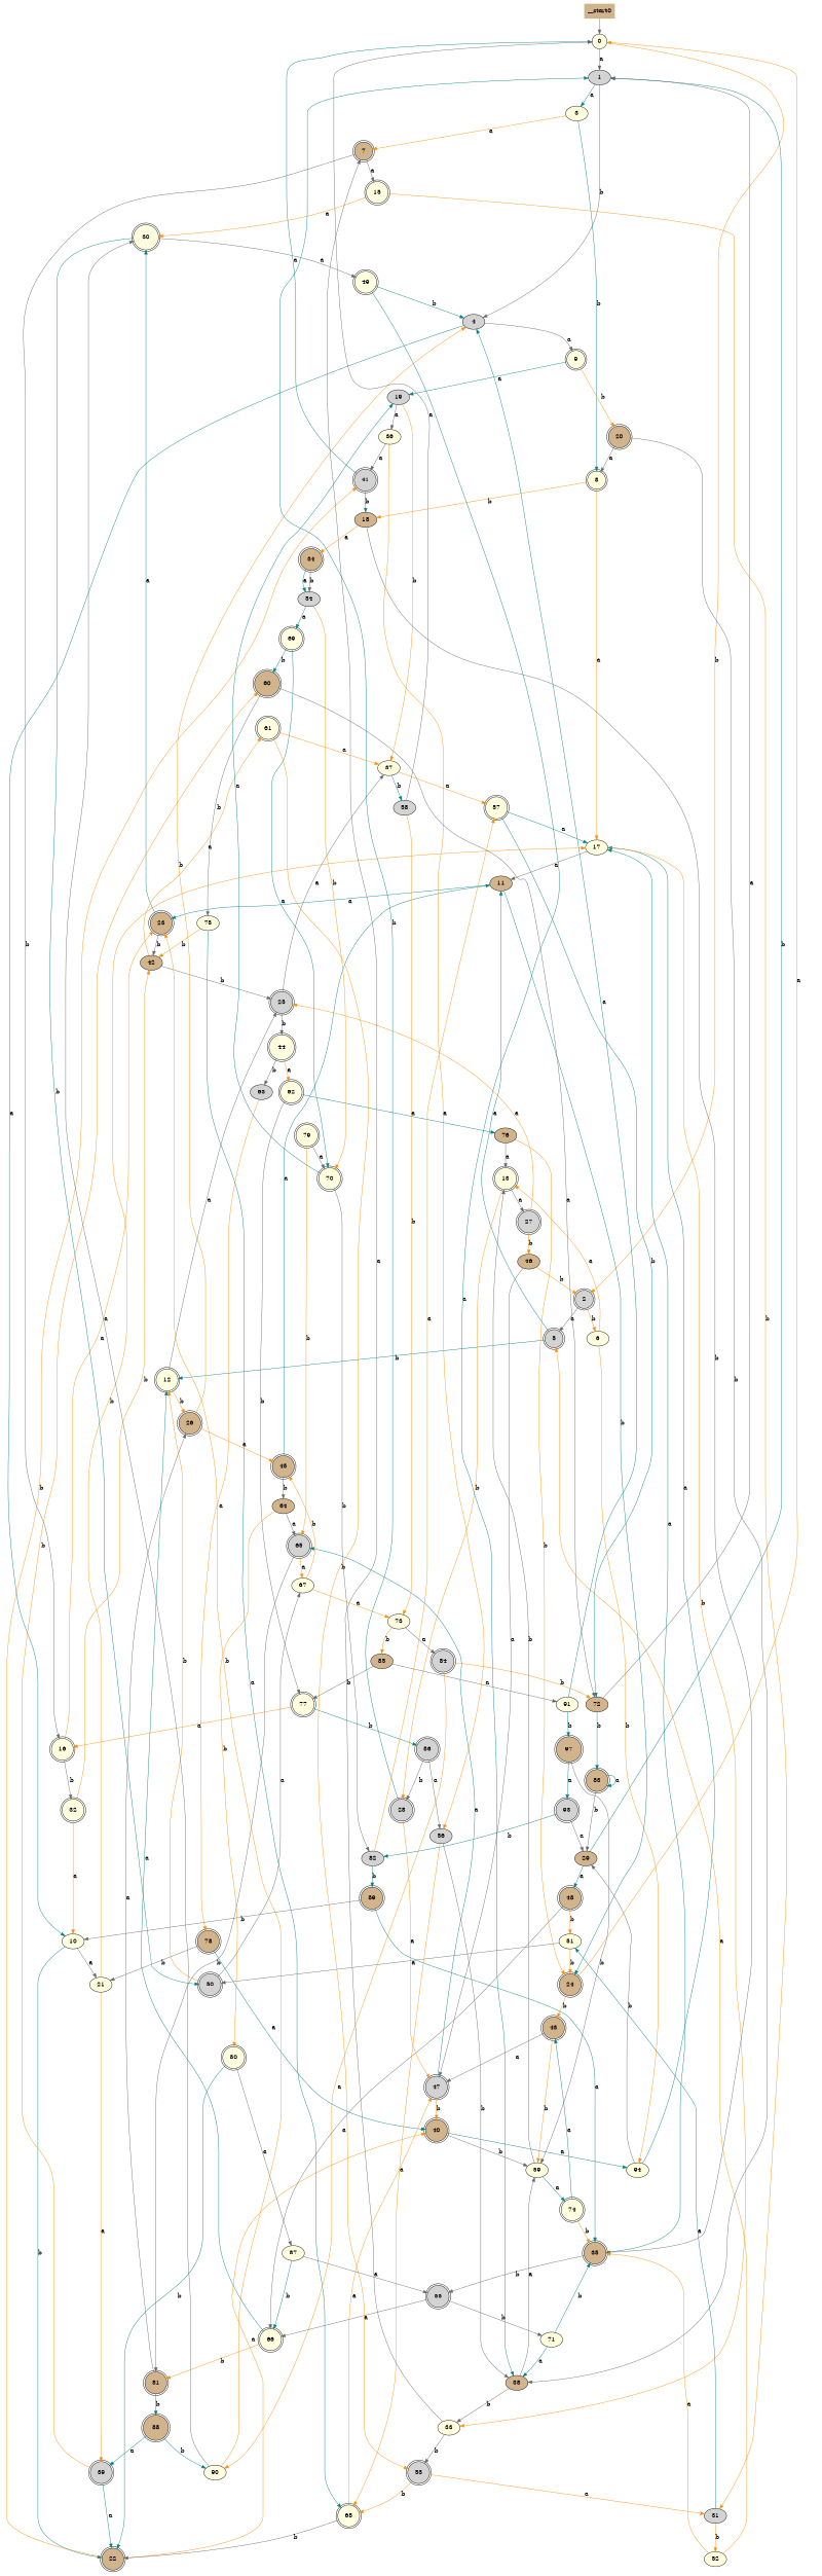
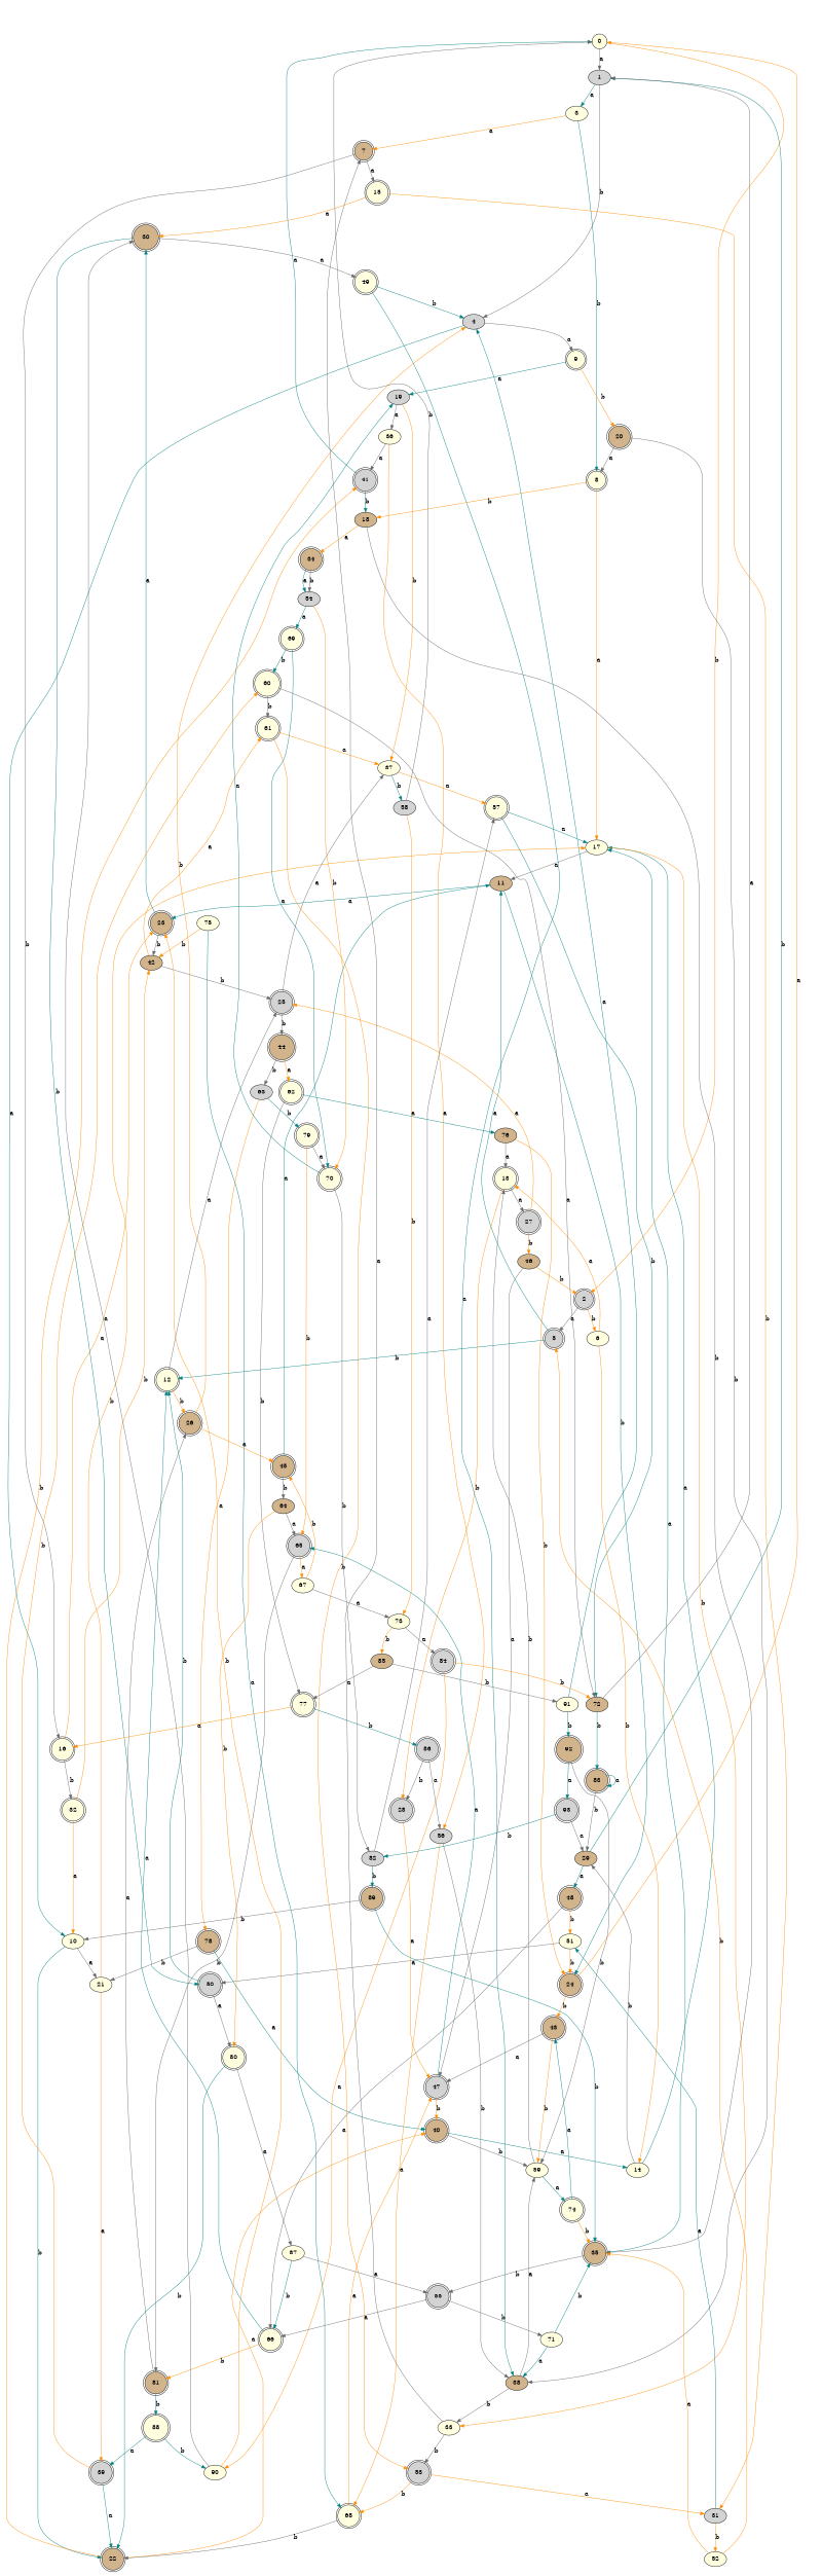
  digraph {
    node [fillcolor=lightyellow shape=doublecircle style=filled]
    edge [color=gray40]
-   __start0 [fillcolor=tan shape=none]
    0 [shape=circle]
    1 [fillcolor=lightgrey shape=""]
    2 [fillcolor=lightgrey]
    3 [shape=""]
    4 [fillcolor=lightgrey shape=""]
    5 [fillcolor=lightgrey]
    6 [shape=""]
    7 [fillcolor=tan]
    8
    9
    10 [shape=""]
    11 [fillcolor=tan shape=""]
    12
    13
-   14 [label=94 shape=""]
+   14 [shape=""]
    15
    16
    17 [shape=""]
    18 [fillcolor=tan shape=""]
    19 [fillcolor=lightgrey shape=""]
    20 [fillcolor=tan]
    21 [shape=""]
    22 [fillcolor=tan]
    23 [fillcolor=tan]
    24 [fillcolor=tan]
    25 [fillcolor=lightgrey]
    26 [fillcolor=tan]
    27 [fillcolor=lightgrey]
    28 [fillcolor=lightgrey]
    29 [fillcolor=tan shape=""]
-   30
+   30 [fillcolor=tan]
    31 [fillcolor=lightgrey shape=""]
    32
    33 [shape=""]
    34 [fillcolor=tan]
    35 [fillcolor=tan]
    36 [shape=""]
    37 [shape=""]
    38 [fillcolor=tan shape=""]
    39 [fillcolor=lightgrey]
    40 [fillcolor=tan]
    41 [fillcolor=lightgrey]
    42 [fillcolor=tan shape=""]
    43 [fillcolor=tan]
-   44
+   44 [fillcolor=tan]
    45 [fillcolor=tan]
    46 [fillcolor=tan shape=""]
    47 [fillcolor=lightgrey]
    48 [fillcolor=tan]
    49
    50 [fillcolor=lightgrey]
    51 [shape=""]
    52 [shape=""]
    53 [fillcolor=lightgrey]
    54 [fillcolor=lightgrey shape=""]
    55 [fillcolor=lightgrey]
    56 [fillcolor=lightgrey shape=""]
    57
    58 [fillcolor=lightgrey shape=""]
    59 [shape=""]
-   60 [fillcolor=tan]
+   60
    61
    62
    63 [fillcolor=lightgrey shape=""]
    64 [fillcolor=tan shape=""]
    65 [fillcolor=lightgrey]
    66
    67 [shape=""]
    68
    69
    70
    71 [shape=""]
    72 [fillcolor=tan shape=""]
    73 [shape=""]
    74
    75 [shape=""]
    76 [fillcolor=tan shape=""]
    77
    78 [fillcolor=tan]
    79
    80
    81 [fillcolor=tan]
    82 [fillcolor=lightgrey shape=""]
    83 [fillcolor=tan]
    84 [fillcolor=lightgrey]
    85 [fillcolor=tan shape=""]
    86 [fillcolor=lightgrey]
    87 [shape=""]
-   88 [fillcolor=tan]
+   88
    89 [fillcolor=tan]
    90 [shape=""]
    91 [shape=""]
-   92 [fillcolor=tan label=97]
+   92 [fillcolor=tan]
    93 [fillcolor=lightgrey]
-   __start0 -> 0
    0 -> 1 [label=a]
    0 -> 2 [color=darkorange label=b]
    1 -> 3 [color=teal label=a]
    1 -> 4 [label=b]
    2 -> 5 [label=a]
    2 -> 6 [color=darkorange label=b]
    3 -> 7 [color=darkorange label=a]
    3 -> 8 [color=teal label=b]
    4 -> 9 [label=a]
    4 -> 10 [color=teal label=a]
    5 -> 11 [color=teal label=a]
    5 -> 12 [color=teal label=b]
    6 -> 13 [color=darkorange label=a]
    6 -> 14 [color=darkorange label=b]
    7 -> 15 [label=a]
    7 -> 16 [label=b]
    8 -> 17 [color=darkorange label=a]
    8 -> 18 [color=darkorange label=b]
    9 -> 19 [color=teal label=a]
    9 -> 20 [color=darkorange label=b]
    10 -> 21 [label=a]
    10 -> 22 [color=teal label=b]
    11 -> 23 [color=teal label=a]
    11 -> 24 [color=teal label=b]
    12 -> 25 [label=a]
    12 -> 26 [color=darkorange label=b]
    13 -> 27 [label=a]
    13 -> 28 [color=darkorange label=b]
    14 -> 17 [color=teal label=a]
    14 -> 29 [label=b]
    15 -> 30 [color=darkorange label=a]
    15 -> 31 [color=darkorange label=b]
    16 -> 23 [color=darkorange label=a]
    16 -> 32 [label=b]
    17 -> 11 [label=a]
    17 -> 33 [color=darkorange label=b]
    18 -> 34 [color=darkorange label=a]
    18 -> 35 [label=b]
    19 -> 36 [label=a]
    19 -> 37 [color=darkorange label=b]
    20 -> 8 [label=a]
    20 -> 38 [label=b]
    21 -> 17 [color=darkorange label=b]
    21 -> 39 [color=darkorange label=a]
    22 -> 40 [color=darkorange label=a]
    22 -> 41 [color=darkorange label=b]
    23 -> 30 [color=teal label=a]
    23 -> 42 [label=b]
    24 -> 0 [color=darkorange label=a]
    24 -> 43 [color=darkorange label=b]
    25 -> 37 [label=a]
    25 -> 44 [label=b]
    26 -> 4 [color=darkorange label=b]
    26 -> 45 [color=darkorange label=a]
    27 -> 25 [color=darkorange label=a]
    27 -> 46 [color=darkorange label=b]
-   28 -> 1 [color=teal label=b]
    28 -> 47 [color=darkorange label=a]
    29 -> 1 [color=teal label=b]
    29 -> 48 [color=teal label=a]
    30 -> 49 [label=a]
    30 -> 50 [color=teal label=b]
    31 -> 51 [color=teal label=a]
    31 -> 52 [color=darkorange label=b]
    32 -> 10 [color=darkorange label=a]
    32 -> 42 [color=darkorange label=b]
    33 -> 7 [label=a]
    33 -> 53 [label=b]
    34 -> 54 [color=teal label=a]
    34 -> 54 [label=b]
    35 -> 17 [color=teal label=a]
    35 -> 55 [label=b]
    36 -> 41 [label=a]
    36 -> 56 [color=darkorange label=a]
    37 -> 57 [color=darkorange label=a]
    37 -> 58 [color=teal label=b]
    38 -> 33 [label=b]
    38 -> 59 [label=a]
    39 -> 22 [color=teal label=a]
    39 -> 60 [color=darkorange label=b]
    40 -> 14 [color=teal label=a]
    40 -> 59 [label=b]
    41 -> 0 [color=teal label=a]
    41 -> 18 [color=teal label=b]
    42 -> 25 [label=b]
    42 -> 61 [color=darkorange label=a]
    43 -> 47 [label=a]
    43 -> 59 [color=darkorange label=b]
    44 -> 62 [color=darkorange label=a]
    44 -> 63 [label=b]
    45 -> 11 [color=teal label=a]
    45 -> 64 [label=b]
    46 -> 2 [color=darkorange label=b]
    46 -> 47 [label=a]
    47 -> 40 [color=darkorange label=b]
    47 -> 65 [color=teal label=a]
    48 -> 51 [color=darkorange label=b]
    48 -> 66 [label=a]
    49 -> 4 [color=teal label=b]
    49 -> 38 [color=teal label=a]
-   50 -> 12 [color=darkorange label=b]
-   50 -> 67 [label=a]
+   50 -> 12 [color=teal label=b]
+   50 -> 80 [label=a]
    51 -> 24 [color=darkorange label=b]
    51 -> 50 [label=a]
-   52 -> 5 [color=darkorange label=a]
+   52 -> 5 [color=darkorange label=b]
    52 -> 35 [color=darkorange label=a]
    53 -> 31 [color=darkorange label=a]
    53 -> 68 [color=darkorange label=b]
    54 -> 69 [color=teal label=a]
    54 -> 70 [color=darkorange label=b]
    55 -> 66 [label=a]
    55 -> 71 [label=b]
    56 -> 38 [label=b]
    56 -> 68 [color=darkorange label=a]
    57 -> 17 [color=teal label=a]
    57 -> 72 [color=teal label=b]
-   58 -> 0 [label=a]
+   58 -> 0 [label=b]
    58 -> 73 [color=darkorange label=b]
    59 -> 13 [label=b]
    59 -> 74 [color=teal label=a]
    60 -> 72 [label=a]
-   60 -> 75 [label=b]
+   60 -> 61 [label=b]
    61 -> 37 [color=darkorange label=a]
    61 -> 53 [color=darkorange label=b]
    62 -> 76 [color=teal label=a]
    62 -> 77 [label=b]
    63 -> 78 [color=darkorange label=a]
+   63 -> 79 [color=teal label=b]
    64 -> 65 [label=a]
    64 -> 80 [color=darkorange label=b]
    65 -> 67 [color=darkorange label=a]
    65 -> 81 [label=b]
    66 -> 12 [color=teal label=a]
    66 -> 81 [color=darkorange label=b]
    67 -> 45 [color=darkorange label=b]
-   67 -> 73 [color=darkorange label=a]
+   67 -> 73 [label=a]
    68 -> 22 [label=b]
    68 -> 47 [color=darkorange label=a]
    69 -> 60 [color=teal label=b]
    69 -> 70 [color=teal label=a]
    70 -> 19 [color=teal label=a]
    70 -> 82 [label=b]
    71 -> 35 [color=teal label=b]
    71 -> 38 [color=teal label=a]
    72 -> 1 [label=a]
    72 -> 83 [color=teal label=b]
    73 -> 84 [label=a]
    73 -> 85 [color=darkorange label=b]
    74 -> 35 [color=darkorange label=b]
    74 -> 43 [color=teal label=a]
    75 -> 42 [color=darkorange label=b]
    75 -> 68 [color=teal label=a]
    76 -> 13 [label=a]
    76 -> 24 [color=darkorange label=b]
    77 -> 16 [color=darkorange label=a]
    77 -> 86 [color=teal label=b]
    78 -> 21 [label=b]
    78 -> 40 [color=teal label=a]
    79 -> 65 [color=darkorange label=b]
    79 -> 70 [label=a]
    80 -> 22 [color=teal label=b]
    80 -> 87 [label=a]
    81 -> 26 [label=a]
    81 -> 88 [color=teal label=b]
-   82 -> 57 [color=darkorange label=a]
+   82 -> 57 [label=a]
    82 -> 89 [color=teal label=b]
    83 -> 29 [label=b]
    83 -> 83 [color=teal label=a]
    84 -> 72 [color=darkorange label=b]
    84 -> 90 [color=darkorange label=a]
-   85 -> 77 [label=b]
-   85 -> 91 [label=a]
+   85 -> 77 [label=a]
+   85 -> 91 [label=b]
    86 -> 28 [label=b]
    86 -> 56 [label=a]
    87 -> 55 [label=a]
    87 -> 66 [color=teal label=b]
    88 -> 39 [color=teal label=a]
    88 -> 90 [color=teal label=b]
    89 -> 10 [label=b]
-   89 -> 35 [color=teal label=a]
+   89 -> 35 [color=teal label=b]
    90 -> 23 [color=darkorange label=b]
    90 -> 30 [label=a]
    91 -> 4 [color=teal label=a]
    91 -> 92 [color=teal label=b]
    92 -> 59 [label=b]
    92 -> 93 [color=teal label=a]
    93 -> 29 [label=a]
    93 -> 82 [color=teal label=b]
  }
